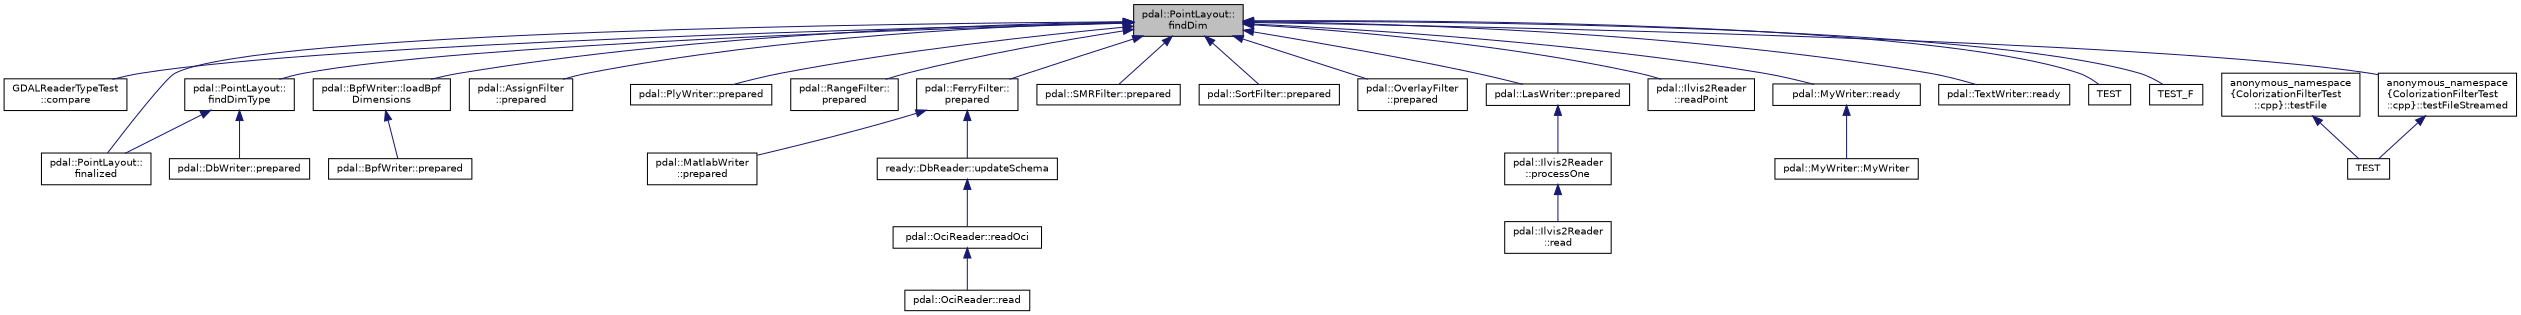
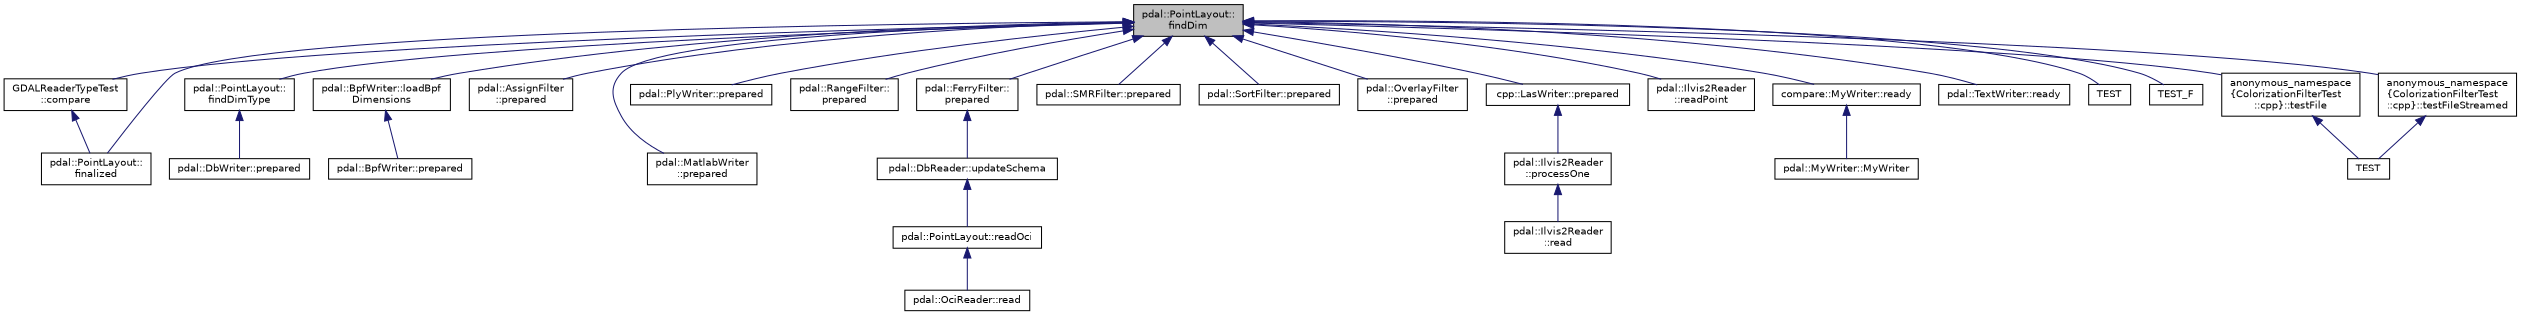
  digraph {
    rankdir=TB
    node [color=black fillcolor=white fontname=Helvetica fontsize=10 shape=record style=filled]
    edge [color=midnightblue dir=back fontname=Helvetica fontsize=10 labelfontname=Helvetica labelfontsize=10 style=solid]
    n1 [fillcolor=grey75 fontcolor=black height=0.2 label="pdal::PointLayout::\lfindDim" width=0.4]
    n2 [height=0.2 label="GDALReaderTypeTest\l::compare" width=0.4]
    n3 [height=0.2 label="pdal::PointLayout::\lfinalized" width=0.4]
    n4 [height=0.2 label="pdal::PointLayout::\lfindDimType" width=0.4]
    n5 [height=0.2 label="pdal::BpfWriter::loadBpf\lDimensions" width=0.4]
    n6 [height=0.2 label="pdal::AssignFilter\l::prepared" width=0.4]
    n7 [height=0.2 label="pdal::MatlabWriter\l::prepared" width=0.4]
    n8 [height=0.2 label="pdal::PlyWriter::prepared" width=0.4]
    n9 [height=0.2 label="pdal::RangeFilter::\lprepared" width=0.4]
    n10 [height=0.2 label="pdal::FerryFilter::\lprepared" width=0.4]
    n11 [height=0.2 label="pdal::SMRFilter::prepared" width=0.4]
    n12 [height=0.2 label="pdal::SortFilter::prepared" width=0.4]
    n13 [height=0.2 label="pdal::OverlayFilter\l::prepared" width=0.4]
-   n14 [height=0.2 label="pdal::LasWriter::prepared" width=0.4]
+   n14 [height=0.2 label="cpp::LasWriter::prepared" width=0.4]
    n15 [height=0.2 label="pdal::Ilvis2Reader\l::readPoint" width=0.4]
-   n16 [height=0.2 label="pdal::MyWriter::ready" width=0.4]
+   n16 [height=0.2 label="compare::MyWriter::ready" width=0.4]
    n17 [height=0.2 label="pdal::TextWriter::ready" width=0.4]
    n18 [height=0.2 label=TEST width=0.4]
    n19 [height=0.2 label=TEST_F width=0.4]
    n20 [height=0.2 label="anonymous_namespace\l\{ColorizationFilterTest\l::cpp\}::testFile" width=0.4]
    n21 [height=0.2 label="anonymous_namespace\l\{ColorizationFilterTest\l::cpp\}::testFileStreamed" width=0.4]
    n22 [height=0.2 label="pdal::DbWriter::prepared" width=0.4]
    n23 [height=0.2 label="pdal::BpfWriter::prepared" width=0.4]
-   n24 [height=0.2 label="ready::DbReader::updateSchema" width=0.4]
+   n24 [height=0.2 label="pdal::DbReader::updateSchema" width=0.4]
    n25 [height=0.2 label="pdal::Ilvis2Reader\l::processOne" width=0.4]
    n26 [height=0.2 label="pdal::MyWriter::MyWriter" width=0.4]
    n27 [height=0.2 label=TEST width=0.4]
-   n28 [height=0.2 label="pdal::OciReader::readOci" width=0.4]
+   n28 [height=0.2 label="pdal::PointLayout::readOci" width=0.4]
    n29 [height=0.2 label="pdal::Ilvis2Reader\l::read" width=0.4]
    n30 [height=0.2 label="pdal::OciReader::read" width=0.4]
    n1 -> n2
    n1 -> n3
    n1 -> n4
    n1 -> n5
    n1 -> n6
-   n10 -> n7
+   n1 -> n7
    n1 -> n8
    n1 -> n9
    n1 -> n10
    n1 -> n11
    n1 -> n12
    n1 -> n13
    n1 -> n14
    n1 -> n15
    n1 -> n16
    n1 -> n17
    n1 -> n18
    n1 -> n19
+   n1 -> n20
    n1 -> n21
-   n4 -> n3
+   n2 -> n3
    n4 -> n22
    n5 -> n23
    n10 -> n24
    n14 -> n25
    n16 -> n26
    n20 -> n27
    n21 -> n27
    n24 -> n28
    n25 -> n29
    n28 -> n30
  }
